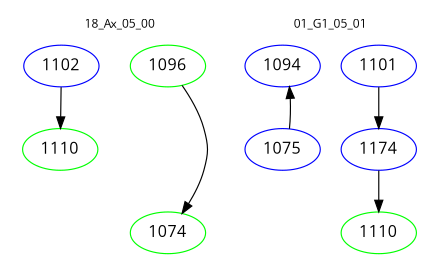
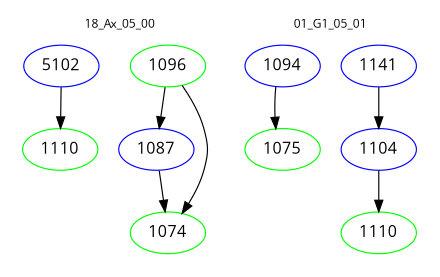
  digraph {
    fontname="Open Sans"
    node [color=green fontname="Open Sans"]
    edge [color=black fontname="Open Sans"]
    n1 [label=1096]
-   n3 [color=blue label=1102]
+   n2 [color=blue label=1087]
+   n3 [color=blue label=5102]
    n4 [label=1074]
    n5 [label=1110]
-   n6 [color=blue label=1101]
+   n6 [color=blue label=1141]
    n7 [color=blue label=1094]
-   n8 [color=blue label=1174]
-   n9 [color=blue label=1075]
+   n8 [color=blue label=1104]
+   n9 [label=1075]
    n10 [label=1110]
    subgraph cluster_1 {
      color=white
      fontsize=10
      label="18_Ax_05_00"
      n1
+     n2
      n3
      n4
      n5
    }
    subgraph cluster_2 {
      color=white
      fontsize=10
      label="01_G1_05_01"
      n6
      n7
      n8
      n9
      n10
    }
+   n1 -> n2
    n1 -> n4
+   n2 -> n4
    n3 -> n5
    n6 -> n8
-   n9 -> n7
+   n7 -> n9
    n8 -> n10
  }
